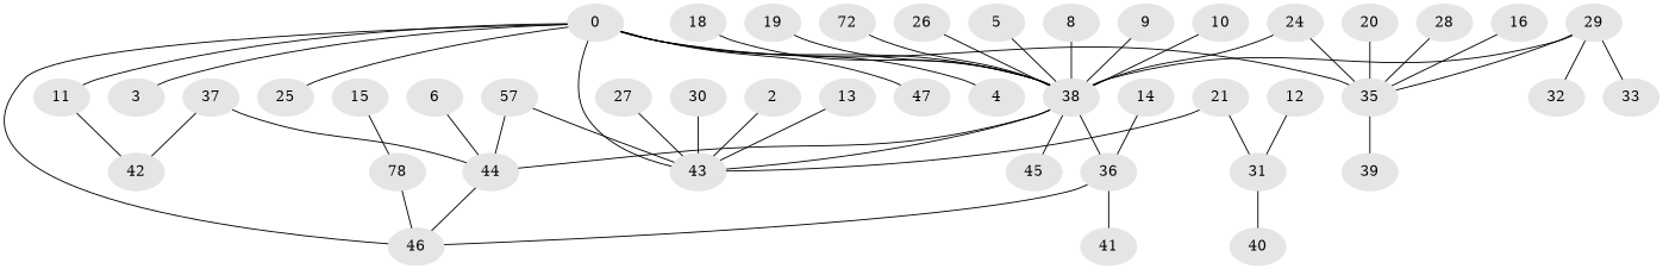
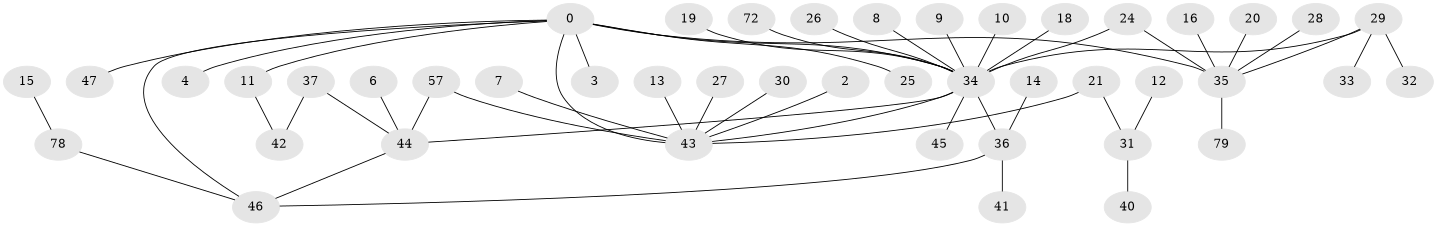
  graph {
    node [color=gray90 style=filled]
    edge [weight=1.0]
    n1 [label=0]
    3
    4
    11
    25
-   34 [label=38]
+   34
    35
    43
    46
    47
    42
    44
    36
    45
-   39
+   39 [label=79]
    2
-   5
    6
+   7
    8
    9
    10
    12
    31
    40
    13
    14
    n28 [label=78]
    15
    16
    n31 [label=57]
    18
    19
    20
    21
    n36 [label=72]
    24
    26
    27
    28
    29
    32
    33
    30
    41
    37
    n1 -- 3
    n1 -- 4
    n1 -- 11
    n1 -- 25
    n1 -- 34
    n1 -- 35 [weight=2.0]
    n1 -- 43
    n1 -- 46
    n1 -- 47
    11 -- 42
    34 -- 43
    34 -- 44 [weight=2.0]
    34 -- 36
    34 -- 45
    35 -- 39
    44 -- 46
    36 -- 46
    36 -- 41
    2 -- 43
-   5 -- 34
    6 -- 44
+   7 -- 43
    8 -- 34
    9 -- 34
    10 -- 34
    12 -- 31
    31 -- 40
    13 -- 43
    14 -- 36
    n28 -- 46
    15 -- n28
    16 -- 35
    n31 -- 43 [weight=2.0]
    n31 -- 44
    18 -- 34
    19 -- 34
    20 -- 35
    21 -- 43
    21 -- 31
    n36 -- 34
    24 -- 34
    24 -- 35
    26 -- 34
    27 -- 43
    28 -- 35
    29 -- 34
    29 -- 35
    29 -- 32
    29 -- 33
    30 -- 43
    37 -- 42
    37 -- 44
  }
